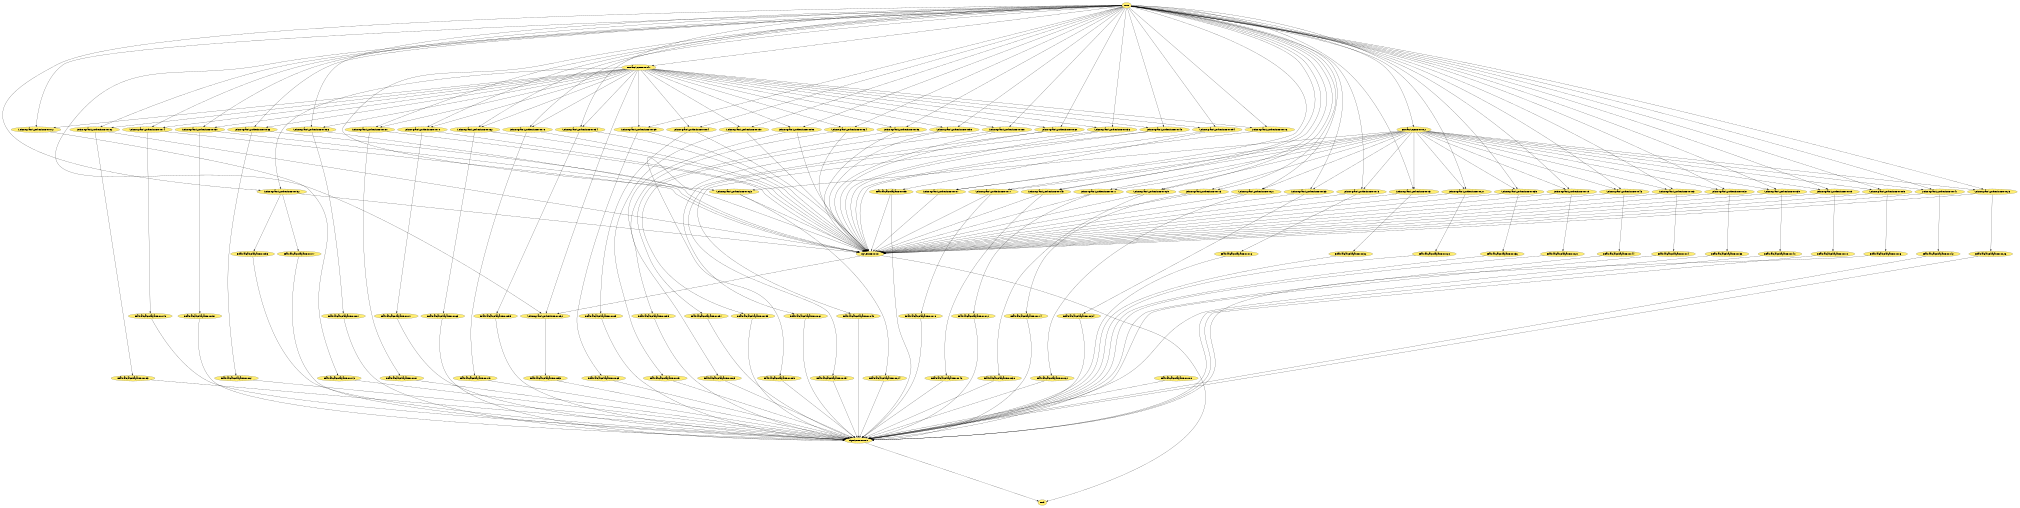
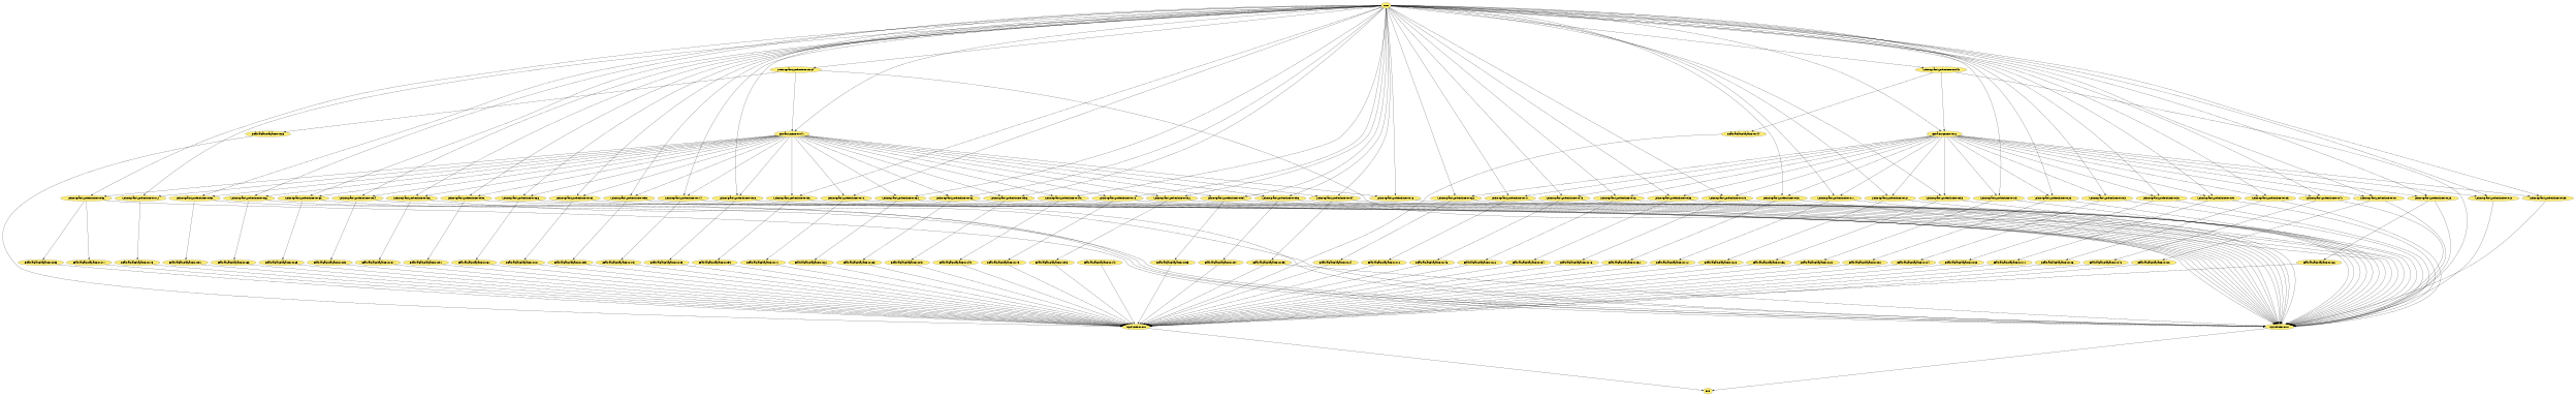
  digraph {
    ranksep=5.0
    node [color="#444444" fillcolor="#ffed6f" style=filled]
    edge [arrowhead=normal arrowsize=1.0]
    n1 [label=PeakValCalcOkaya_ID00075]
    n2 [label=ZipPSA_ID00000]
    n3 [label=end]
    n4 [label=PeakValCalcOkaya_ID00024]
    n5 [label=SeismogramSynthesis_ID00023]
    n6 [label=ZipSeis_ID00001]
    n7 [label=PeakValCalcOkaya_ID00097]
    n8 [label=SeismogramSynthesis_ID00062]
    n9 [label=PeakValCalcOkaya_ID00063]
    n10 [label=SeismogramSynthesis_ID00017]
    n11 [label=PeakValCalcOkaya_ID00018]
    n12 [label=SeismogramSynthesis_ID00045]
    n13 [label=PeakValCalcOkaya_ID00046]
    n14 [label=SeismogramSynthesis_ID00011]
    n15 [label=PeakValCalcOkaya_ID00012]
    n16 [label=PeakValCalcOkaya_ID00081]
    n17 [label=SeismogramSynthesis_ID00029]
    n18 [label=PeakValCalcOkaya_ID00030]
    n19 [label=PeakValCalcOkaya_ID00028]
    n20 [label=PeakValCalcOkaya_ID00089]
    n21 [label=SeismogramSynthesis_ID00082]
    n22 [label=PeakValCalcOkaya_ID00083]
    n23 [label=PeakValCalcOkaya_ID00065]
    n24 [label=ExtractSGT_ID00047]
    n25 [label=SeismogramSynthesis_ID00074]
    n26 [label=SeismogramSynthesis_ID00050]
    n27 [label=SeismogramSynthesis_ID00066]
    n28 [label=SeismogramSynthesis_ID00076]
    n29 [label=SeismogramSynthesis_ID00052]
    n30 [label=SeismogramSynthesis_ID00086]
    n31 [label=SeismogramSynthesis_ID00080]
    n32 [label=SeismogramSynthesis_ID00070]
    n33 [label=SeismogramSynthesis_ID00078]
    n34 [label=SeismogramSynthesis_ID00054]
-   n35 [label=SeismogramSynthesis_ID00069]
+   n35 [label=SeismogramSynthesis_ID00068]
    n36 [label=SeismogramSynthesis_ID00084]
    n37 [label=SeismogramSynthesis_ID00090]
    n38 [label=SeismogramSynthesis_ID00098]
    n39 [label=SeismogramSynthesis_ID00064]
    n40 [label=SeismogramSynthesis_ID00092]
    n41 [label=SeismogramSynthesis_ID00096]
    n42 [label=SeismogramSynthesis_ID00072]
    n43 [label=SeismogramSynthesis_ID00094]
    n44 [label=SeismogramSynthesis_ID00058]
    n45 [label=SeismogramSynthesis_ID00088]
    n46 [label=SeismogramSynthesis_ID00060]
    n47 [label=SeismogramSynthesis_ID00056]
    n48 [label=SeismogramSynthesis_ID00048]
    n49 [label=PeakValCalcOkaya_ID00051]
    n50 [label=PeakValCalcOkaya_ID00067]
    n51 [label=PeakValCalcOkaya_ID00077]
    n52 [label=PeakValCalcOkaya_ID00053]
    n53 [label=PeakValCalcOkaya_ID00087]
    n54 [label=PeakValCalcOkaya_ID00071]
    n55 [label=PeakValCalcOkaya_ID00079]
    n56 [label=PeakValCalcOkaya_ID00055]
    n57 [label=PeakValCalcOkaya_ID00069]
    n58 [label=PeakValCalcOkaya_ID00085]
    n59 [label=PeakValCalcOkaya_ID00091]
    n60 [label=PeakValCalcOkaya_ID00099]
    n61 [label=PeakValCalcOkaya_ID00093]
    n62 [label=PeakValCalcOkaya_ID00073]
    n63 [label=PeakValCalcOkaya_ID00095]
    n64 [label=PeakValCalcOkaya_ID00059]
    n65 [label=PeakValCalcOkaya_ID00061]
    n66 [label=PeakValCalcOkaya_ID00057]
    n67 [label=PeakValCalcOkaya_ID00049]
    n68 [label=root]
    n69 [label=SeismogramSynthesis_ID00013]
    n70 [label=SeismogramSynthesis_ID00021]
    n71 [label=SeismogramSynthesis_ID00033]
    n72 [label=SeismogramSynthesis_ID00015]
    n73 [label=SeismogramSynthesis_ID00031]
    n74 [label=SeismogramSynthesis_ID00027]
    n75 [label=SeismogramSynthesis_ID00035]
    n76 [label=SeismogramSynthesis_ID00019]
    n77 [label=SeismogramSynthesis_ID00043]
    n78 [label=SeismogramSynthesis_ID00003]
    n79 [label=SeismogramSynthesis_ID00037]
    n80 [label=SeismogramSynthesis_ID00039]
    n81 [label=SeismogramSynthesis_ID00009]
    n82 [label=SeismogramSynthesis_ID00005]
    n83 [label=SeismogramSynthesis_ID00041]
    n84 [label=SeismogramSynthesis_ID00007]
    n85 [label=ExtractSGT_ID00002]
    n86 [label=SeismogramSynthesis_ID00025]
-   n87 [label=PeakValCalcOkaya_ID00014]
    n88 [label=PeakValCalcOkaya_ID00022]
    n89 [label=PeakValCalcOkaya_ID00034]
    n90 [label=PeakValCalcOkaya_ID00016]
    n91 [label=PeakValCalcOkaya_ID00032]
    n92 [label=PeakValCalcOkaya_ID00036]
    n93 [label=PeakValCalcOkaya_ID00020]
    n94 [label=PeakValCalcOkaya_ID00044]
    n95 [label=PeakValCalcOkaya_ID00004]
    n96 [label=PeakValCalcOkaya_ID00038]
    n97 [label=PeakValCalcOkaya_ID00040]
    n98 [label=PeakValCalcOkaya_ID00010]
    n99 [label=PeakValCalcOkaya_ID00006]
    n100 [label=PeakValCalcOkaya_ID00042]
    n101 [label=PeakValCalcOkaya_ID00008]
    n102 [label=PeakValCalcOkaya_ID00026]
    n1 -> n2
    n2 -> n3
    n4 -> n2
    n5 -> n4
    n5 -> n6
    n6 -> n3
    n7 -> n2
    n8 -> n6
    n8 -> n9
    n9 -> n2
    n10 -> n6
    n10 -> n11
    n11 -> n2
    n12 -> n6
    n12 -> n13
    n13 -> n2
    n14 -> n6
    n14 -> n15
    n15 -> n2
    n16 -> n2
    n17 -> n6
    n17 -> n18
    n18 -> n2
    n19 -> n2
    n20 -> n2
    n21 -> n6
    n21 -> n22
    n22 -> n2
    n23 -> n2
    n24 -> n8
    n24 -> n21
    n24 -> n25
    n24 -> n26
    n24 -> n27
    n24 -> n28
    n24 -> n29
    n24 -> n30
    n24 -> n31
    n24 -> n32
    n24 -> n33
    n24 -> n34
    n24 -> n35
    n24 -> n36
    n24 -> n37
    n24 -> n38
-   n24 -> n39
+   n39 -> n24
    n24 -> n40
    n24 -> n41
    n24 -> n42
    n24 -> n43
    n24 -> n44
    n24 -> n45
    n24 -> n46
    n24 -> n47
    n24 -> n48
    n25 -> n1
    n25 -> n6
    n26 -> n6
    n26 -> n49
    n27 -> n6
    n27 -> n50
    n28 -> n6
    n29 -> n6
    n29 -> n51
    n29 -> n52
    n30 -> n6
    n30 -> n53
    n31 -> n6
    n31 -> n16
    n32 -> n6
    n32 -> n54
    n33 -> n6
    n33 -> n55
    n34 -> n6
    n34 -> n56
    n35 -> n6
    n35 -> n57
    n36 -> n6
    n36 -> n58
    n37 -> n6
    n37 -> n59
    n38 -> n6
    n38 -> n60
    n39 -> n6
    n39 -> n23
-   n6 -> n40
+   n40 -> n6
    n40 -> n61
    n41 -> n6
    n41 -> n7
    n42 -> n62
    n43 -> n6
    n43 -> n63
    n44 -> n6
    n44 -> n64
    n45 -> n6
    n45 -> n20
    n46 -> n6
    n46 -> n65
    n47 -> n6
    n47 -> n66
    n48 -> n6
    n48 -> n67
    n49 -> n2
    n50 -> n2
    n51 -> n2
    n52 -> n2
    n53 -> n2
    n54 -> n2
    n55 -> n2
    n56 -> n2
    n57 -> n2
    n58 -> n2
    n59 -> n2
    n60 -> n2
    n61 -> n2
    n62 -> n2
    n63 -> n2
    n63 -> n6
    n64 -> n2
    n65 -> n2
    n66 -> n2
    n67 -> n2
    n68 -> n5
    n68 -> n8
    n68 -> n10
    n68 -> n12
    n68 -> n14
    n68 -> n17
    n68 -> n21
    n68 -> n24
    n68 -> n25
    n68 -> n26
    n68 -> n27
    n68 -> n28
    n68 -> n29
    n68 -> n30
    n68 -> n31
    n68 -> n32
    n68 -> n33
    n68 -> n34
    n68 -> n35
    n68 -> n36
    n68 -> n37
    n68 -> n38
    n68 -> n39
    n68 -> n40
    n68 -> n41
    n68 -> n42
    n68 -> n43
    n68 -> n44
    n68 -> n45
    n68 -> n46
    n68 -> n47
    n68 -> n48
    n68 -> n69
    n68 -> n70
    n68 -> n71
    n68 -> n72
    n68 -> n73
    n68 -> n74
    n68 -> n75
    n68 -> n76
    n68 -> n77
    n68 -> n78
    n68 -> n79
    n68 -> n80
    n68 -> n81
    n68 -> n82
    n68 -> n83
    n68 -> n84
    n68 -> n85
    n68 -> n86
    n69 -> n6
-   n69 -> n87
    n70 -> n6
    n70 -> n88
    n71 -> n6
    n71 -> n89
    n72 -> n6
    n72 -> n90
    n73 -> n6
    n73 -> n91
    n74 -> n6
    n74 -> n19
    n75 -> n6
    n75 -> n92
    n76 -> n6
    n76 -> n93
    n77 -> n6
    n77 -> n94
    n78 -> n6
    n78 -> n95
    n79 -> n6
    n79 -> n96
    n80 -> n6
-   n80 -> n97
    n81 -> n6
    n81 -> n98
    n82 -> n6
    n82 -> n99
    n83 -> n6
    n83 -> n100
    n84 -> n6
+   n84 -> n101
    n85 -> n5
    n85 -> n10
    n85 -> n12
    n85 -> n14
    n85 -> n17
    n85 -> n69
    n85 -> n70
    n85 -> n71
    n85 -> n72
    n85 -> n73
    n85 -> n74
    n85 -> n75
    n85 -> n76
-   n85 -> n77
+   n77 -> n85
    n85 -> n78
    n85 -> n79
    n85 -> n80
    n85 -> n81
    n85 -> n82
    n85 -> n83
    n85 -> n84
    n85 -> n86
    n86 -> n6
    n86 -> n102
-   n87 -> n2
    n88 -> n2
    n89 -> n2
    n90 -> n2
    n91 -> n2
    n92 -> n2
    n93 -> n2
    n94 -> n2
    n95 -> n2
    n96 -> n2
    n97 -> n2
    n98 -> n2
    n99 -> n2
    n100 -> n2
    n101 -> n2
    n102 -> n2
  }
